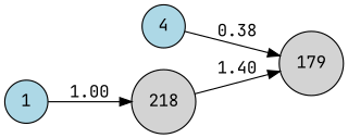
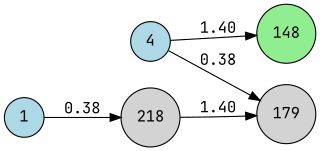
  digraph {
    fontname="JetBrains Mono"
    rankdir=LR
    node [fillcolor=lightblue fontname="JetBrains Mono" shape=circle style=filled]
    edge [fontname="JetBrains Mono"]
    n1 [label=4]
+   n2 [fillcolor=lightgreen label=148]
    n3 [fillcolor=lightgray label=179]
    n4 [label=1]
    n5 [fillcolor=lightgray label=218]
+   n1 -> n2 [label=1.40]
    n1 -> n3 [label=0.38]
-   n4 -> n5 [label=1.00]
+   n4 -> n5 [label=0.38]
    n5 -> n3 [label=1.40]
  }
